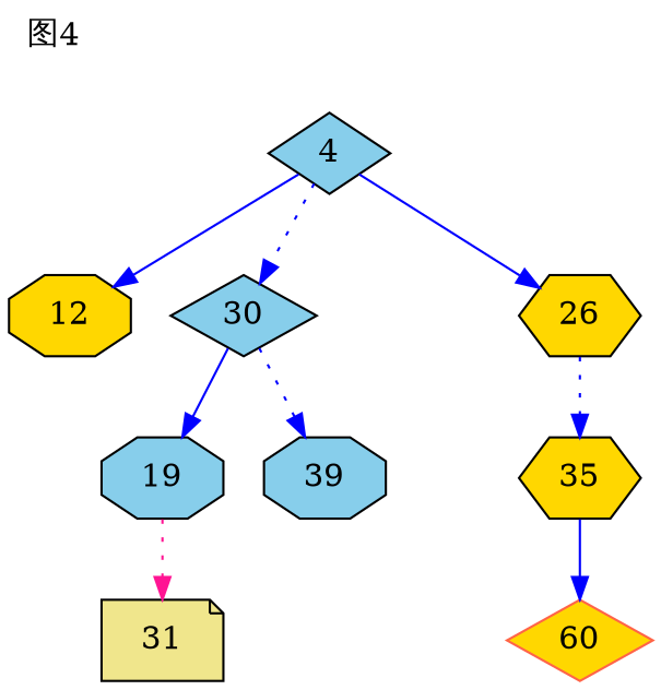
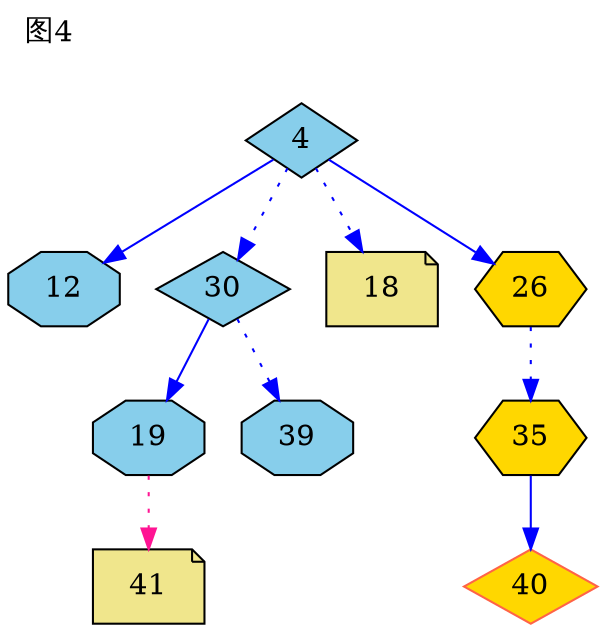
  digraph {
    label="图4"
    labeljust=l
    labelloc=t
    node [fillcolor=skyblue shape=diamond style=filled]
    edge [color=blue style=dotted]
    n1 [label=4]
-   n2 [fillcolor=gold label=12 shape=octagon]
+   n2 [label=12 shape=octagon]
    n3 [label=30]
+   n4 [fillcolor=khaki label=18 shape=note]
    n5 [fillcolor=gold label=26 shape=hexagon]
    n6 [label=19 shape=octagon]
-   n7 [fillcolor=khaki label=31 shape=note]
+   n7 [fillcolor=khaki label=41 shape=note]
    n8 [label=39 shape=octagon]
    n9 [fillcolor=gold label=35 shape=hexagon]
-   n10 [color=tomato fillcolor=gold label=60]
+   n10 [color=tomato fillcolor=gold label=40]
    n1 -> n2 [style=solid]
    n1 -> n3
+   n1 -> n4
    n1 -> n5 [style=solid]
    n3 -> n6 [style=solid]
    n3 -> n8
    n5 -> n9
    n6 -> n7 [color=deeppink]
    n9 -> n10 [style=solid]
  }
